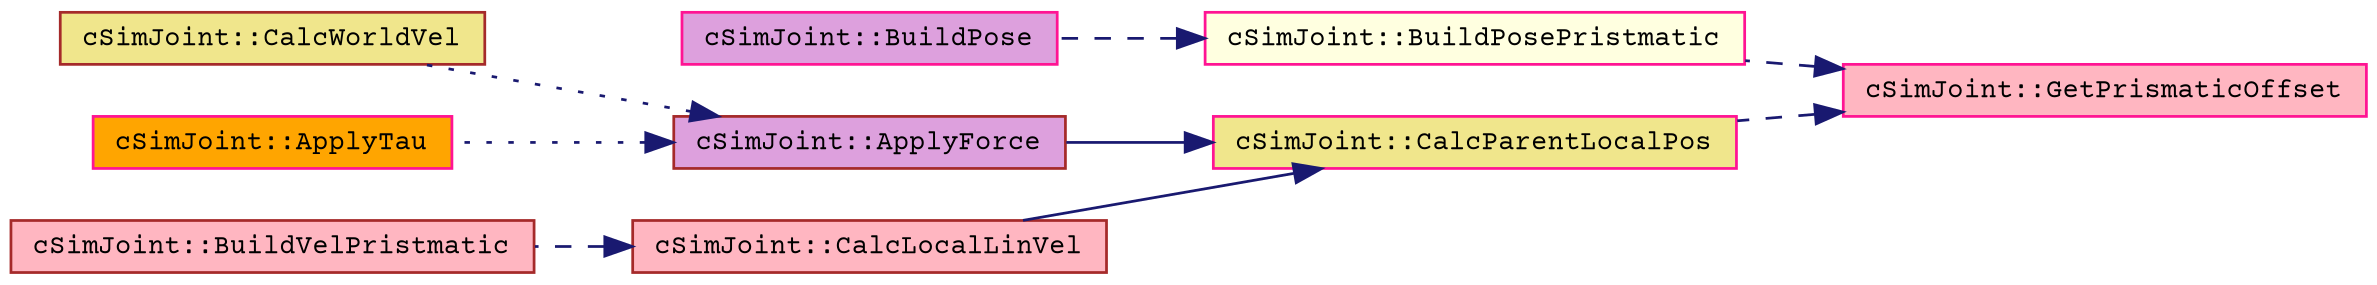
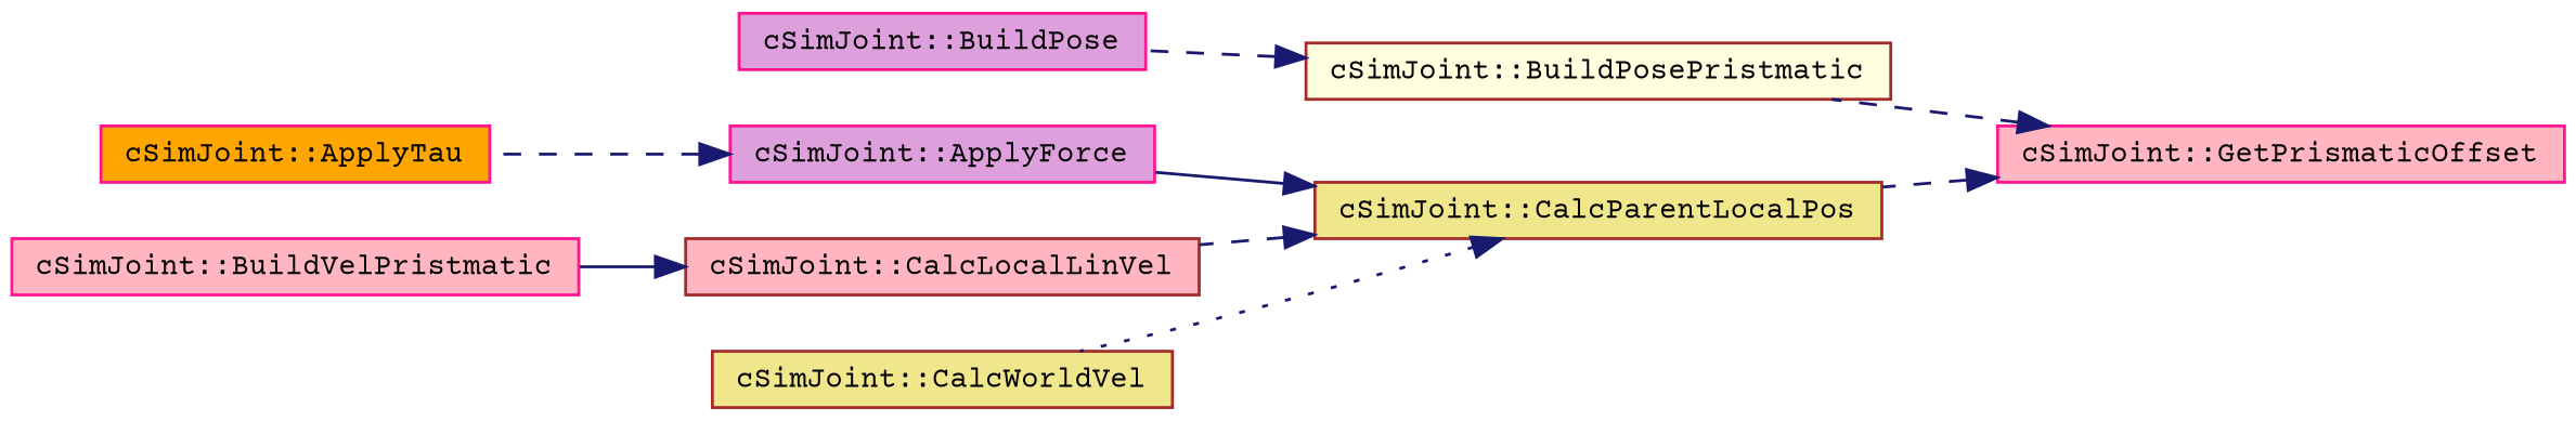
  digraph {
    fontname="Courier Prime"
    rankdir=RL
    node [color=deeppink fillcolor=lightpink fontname="Courier Prime" fontsize=10 shape=record style=filled]
    edge [color=midnightblue dir=back fontname="Courier Prime" fontsize=10 labelfontname=Helvetica labelfontsize=10 style=dashed]
    n1 [fontcolor=black height=0.2 label="cSimJoint::GetPrismaticOffset" width=0.4]
-   n2 [fillcolor=lightyellow height=0.2 label="cSimJoint::BuildPosePristmatic" width=0.4]
-   n3 [fillcolor=khaki height=0.2 label="cSimJoint::CalcParentLocalPos" width=0.4]
+   n2 [color=brown fillcolor=lightyellow height=0.2 label="cSimJoint::BuildPosePristmatic" width=0.4]
+   n3 [color=brown fillcolor=khaki height=0.2 label="cSimJoint::CalcParentLocalPos" width=0.4]
    n4 [fillcolor=plum height=0.2 label="cSimJoint::BuildPose" width=0.4]
-   n5 [color=brown fillcolor=plum height=0.2 label="cSimJoint::ApplyForce" width=0.4]
+   n5 [fillcolor=plum height=0.2 label="cSimJoint::ApplyForce" width=0.4]
    n6 [color=brown height=0.2 label="cSimJoint::CalcLocalLinVel" width=0.4]
    n7 [color=brown fillcolor=khaki height=0.2 label="cSimJoint::CalcWorldVel" width=0.4]
    n8 [fillcolor=orange height=0.2 label="cSimJoint::ApplyTau" width=0.4]
-   n9 [color=brown height=0.2 label="cSimJoint::BuildVelPristmatic" width=0.4]
+   n9 [height=0.2 label="cSimJoint::BuildVelPristmatic" width=0.4]
    n1 -> n2
    n1 -> n3
    n2 -> n4
    n3 -> n5 [style=solid]
-   n3 -> n6 [style=solid]
-   n5 -> n7 [style=dotted]
-   n5 -> n8 [style=dotted]
-   n6 -> n9
+   n3 -> n6
+   n3 -> n7 [style=dotted]
+   n5 -> n8
+   n6 -> n9 [style=solid]
  }
